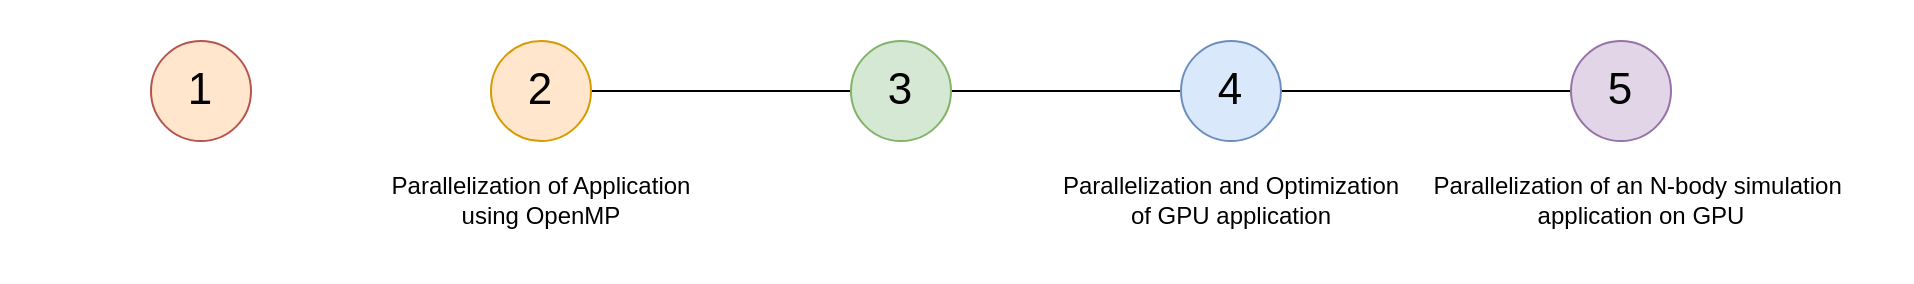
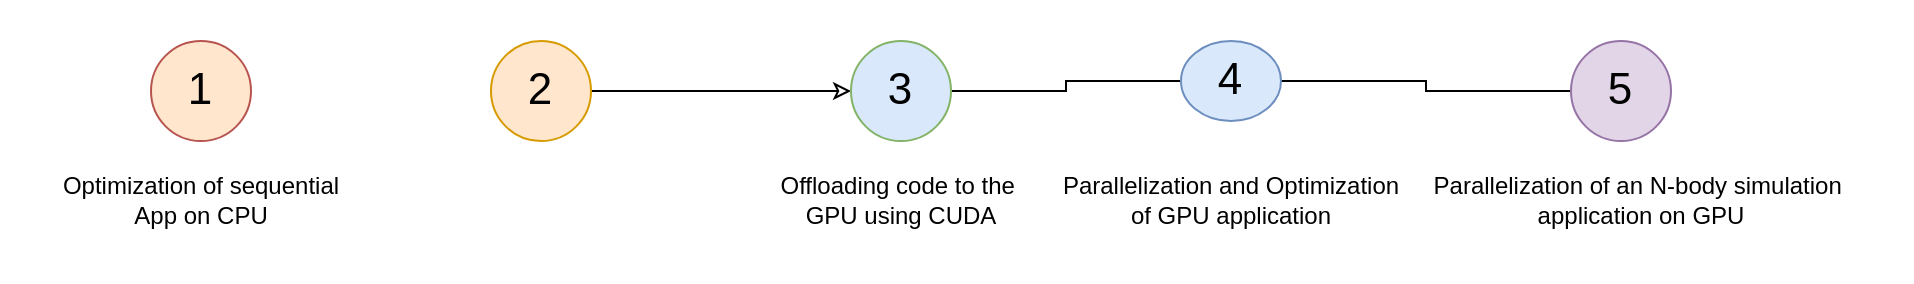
  <mxCell id="0" />
  <mxCell id="1" parent="0" />
  <mxCell id="2" value="&lt;font style=&quot;font-size: 22px;&quot;&gt;1&lt;/font&gt;" style="ellipse;whiteSpace=wrap;html=1;aspect=fixed;fillColor=#ffe6cc;strokeColor=#b85450;" vertex="1" parent="1"><mxGeometry x="75" y="20" width="50" height="50" as="geometry" /></mxCell>
- <mxCell id="3" style="edgeStyle=orthogonalEdgeStyle;rounded=0;orthogonalLoop=1;jettySize=auto;html=1;exitX=1;exitY=0.5;exitDx=0;exitDy=0;entryX=0;entryY=0.5;entryDx=0;entryDy=0;endArrow=none;endFill=0;" edge="1" parent="1" source="4" target="6"><mxGeometry relative="1" as="geometry" /></mxCell>
+ <mxCell id="3" style="edgeStyle=orthogonalEdgeStyle;rounded=0;orthogonalLoop=1;jettySize=auto;html=1;exitX=1;exitY=0.5;exitDx=0;exitDy=0;entryX=0;entryY=0.5;entryDx=0;entryDy=0;endArrow=classic;endFill=0;" edge="1" parent="1" source="4" target="6"><mxGeometry relative="1" as="geometry" /></mxCell>
  <mxCell id="4" value="&lt;font style=&quot;font-size: 22px;&quot;&gt;2&lt;/font&gt;" style="ellipse;whiteSpace=wrap;html=1;aspect=fixed;fillColor=#ffe6cc;strokeColor=#d79b00;" vertex="1" parent="1"><mxGeometry x="245" y="20" width="50" height="50" as="geometry" /></mxCell>
  <mxCell id="5" style="edgeStyle=orthogonalEdgeStyle;rounded=0;orthogonalLoop=1;jettySize=auto;html=1;exitX=1;exitY=0.5;exitDx=0;exitDy=0;entryX=0;entryY=0.5;entryDx=0;entryDy=0;endArrow=none;endFill=0;" edge="1" parent="1" source="6" target="8"><mxGeometry relative="1" as="geometry" /></mxCell>
- <mxCell id="6" value="&lt;font style=&quot;font-size: 22px;&quot;&gt;3&lt;/font&gt;" style="ellipse;whiteSpace=wrap;html=1;aspect=fixed;fillColor=#d5e8d4;strokeColor=#82b366;" vertex="1" parent="1"><mxGeometry x="425" y="20" width="50" height="50" as="geometry" /></mxCell>
+ <mxCell id="6" value="&lt;font style=&quot;font-size: 22px;&quot;&gt;3&lt;/font&gt;" style="ellipse;whiteSpace=wrap;html=1;aspect=fixed;fillColor=#dae8fc;strokeColor=#82b366;" vertex="1" parent="1"><mxGeometry x="425" y="20" width="50" height="50" as="geometry" /></mxCell>
  <mxCell id="7" style="edgeStyle=orthogonalEdgeStyle;rounded=0;orthogonalLoop=1;jettySize=auto;html=1;exitX=1;exitY=0.5;exitDx=0;exitDy=0;entryX=0;entryY=0.5;entryDx=0;entryDy=0;endArrow=none;endFill=0;" edge="1" parent="1" source="8" target="9"><mxGeometry relative="1" as="geometry" /></mxCell>
- <mxCell id="8" value="&lt;font style=&quot;font-size: 22px;&quot;&gt;4&lt;/font&gt;" style="ellipse;whiteSpace=wrap;html=1;aspect=fixed;fillColor=#dae8fc;strokeColor=#6c8ebf;" vertex="1" parent="1"><mxGeometry x="590" y="20" width="50" height="50" as="geometry" /></mxCell>
+ <mxCell id="8" value="&lt;font style=&quot;font-size: 22px;&quot;&gt;4&lt;/font&gt;" style="ellipse;whiteSpace=wrap;html=1;aspect=fixed;fillColor=#dae8fc;strokeColor=#6c8ebf;" vertex="1" parent="1"><mxGeometry x="590" y="20" width="50" height="40" as="geometry" /></mxCell>
  <mxCell id="9" value="&lt;font style=&quot;font-size: 22px;&quot;&gt;5&lt;/font&gt;" style="ellipse;whiteSpace=wrap;html=1;aspect=fixed;fillColor=#e1d5e7;strokeColor=#9673a6;" vertex="1" parent="1"><mxGeometry x="785" y="20" width="50" height="50" as="geometry" /></mxCell>
- <mxCell id="11" value="Parallelization of Application&lt;div&gt;using OpenMP&lt;/div&gt;" style="text;html=1;align=center;verticalAlign=middle;resizable=0;points=[];autosize=1;strokeColor=none;fillColor=none;" vertex="1" parent="1"><mxGeometry x="185" y="80" width="170" height="40" as="geometry" /></mxCell>
+ <mxCell id="10" value="Optimization of sequential&lt;div&gt;App on CPU&lt;/div&gt;" style="text;html=1;align=center;verticalAlign=middle;resizable=0;points=[];autosize=1;strokeColor=none;fillColor=none;" vertex="1" parent="1"><mxGeometry x="20" y="80" width="160" height="40" as="geometry" /></mxCell>
+ <mxCell id="12" value="Offloading code to the&amp;nbsp;&lt;div&gt;GPU using CUDA&lt;/div&gt;" style="text;html=1;align=center;verticalAlign=middle;resizable=0;points=[];autosize=1;strokeColor=none;fillColor=none;" vertex="1" parent="1"><mxGeometry x="380" y="80" width="140" height="40" as="geometry" /></mxCell>
  <mxCell id="13" value="Parallelization and Optimization&lt;div&gt;of GPU application&lt;/div&gt;" style="text;html=1;align=center;verticalAlign=middle;resizable=0;points=[];autosize=1;strokeColor=none;fillColor=none;" vertex="1" parent="1"><mxGeometry x="520" y="80" width="190" height="40" as="geometry" /></mxCell>
  <mxCell id="14" value="Parallelization of&amp;nbsp;&lt;span style=&quot;background-color: initial;&quot;&gt;an N-body simulation&amp;nbsp;&lt;/span&gt;&lt;div&gt;application on GPU&lt;/div&gt;" style="text;html=1;align=center;verticalAlign=middle;resizable=0;points=[];autosize=1;strokeColor=none;fillColor=none;" vertex="1" parent="1"><mxGeometry x="705" y="80" width="230" height="40" as="geometry" /></mxCell>
